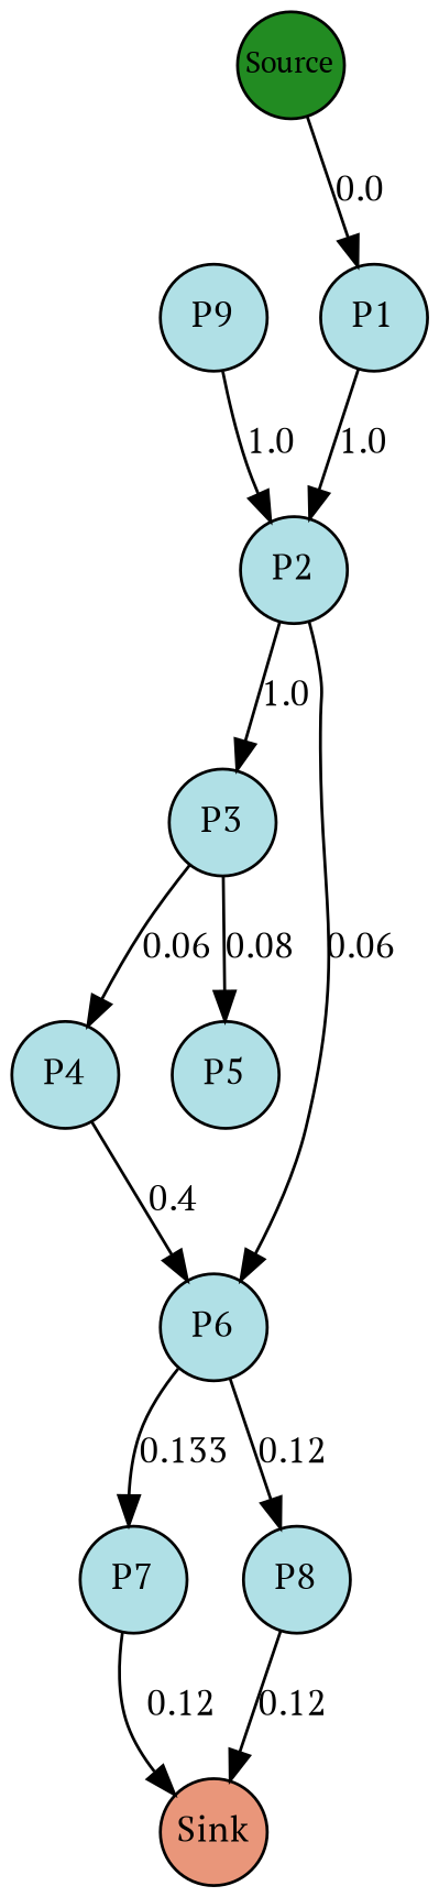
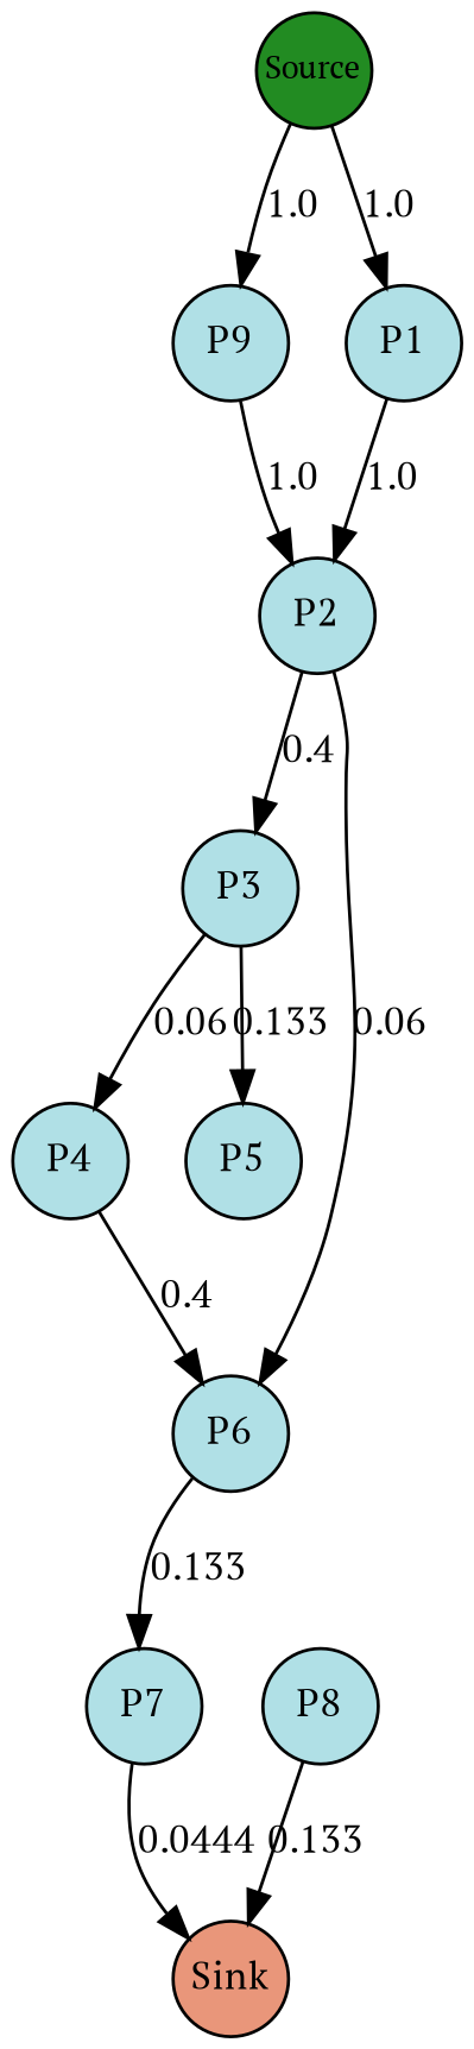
  digraph {
    fontname="PT Serif"
    rankdir=TB
    splines=true
    node [fillcolor=powderblue fixedsize=true fontcolor=black fontname="PT Serif" fontsize=12 margin=0 shape=circle style=filled]
    edge [fontcolor=black fontname="PT Serif" fontsize=12 margin=0]
    n1 [fillcolor=forestgreen fontsize=10 label=Source width=0.5]
    n2 [label=P9 width=0.5]
    n3 [label=P1 width=0.5]
    n4 [label=P2 width=0.5]
    n5 [label=P3 width=0.5]
    n6 [label=P4 width=0.5]
    n7 [label=P5 width=0.5]
    n8 [label=P6 width=0.5]
    n9 [label=P7 width=0.5]
    n10 [label=P8 width=0.5]
    n11 [fillcolor=darksalmon label=Sink width=0.5]
    subgraph sub_1 {
      rank=same
      n1
    }
    subgraph sub_2 {
      rank=same
      n2
      n3
    }
    subgraph sub_3 {
      rank=same
      n4
    }
    subgraph sub_4 {
      rank=same
      n5
    }
    subgraph sub_5 {
      rank=same
      n6
      n7
    }
    subgraph sub_6 {
      rank=same
      n8
    }
    subgraph sub_7 {
      rank=same
      n9
      n10
    }
    subgraph sub_8 {
      rank=same
      n11
    }
-   n1 -> n3 [label=0.0]
+   n1 -> n2 [label=1.0]
+   n1 -> n3 [label=1.0]
    n2 -> n4 [label=1.0]
    n3 -> n4 [label=1.0]
-   n4 -> n5 [label=1.0]
+   n4 -> n5 [label=0.4]
    n4 -> n8 [label=0.06]
    n5 -> n6 [label=0.06]
-   n5 -> n7 [label=0.08]
+   n5 -> n7 [label=0.133]
    n6 -> n8 [label=0.4]
    n8 -> n9 [label=0.133]
-   n8 -> n10 [label=0.12]
-   n9 -> n11 [label=0.12]
-   n10 -> n11 [label=0.12]
+   n9 -> n11 [label=0.0444]
+   n10 -> n11 [label=0.133]
  }
